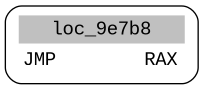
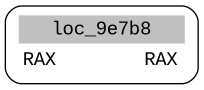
  digraph {
-   n1 [fontname="Courier New" label=<<table border="0" cellborder="0" cellpadding="3"><tr><td align="center" colspan="2" bgcolor="grey">loc_9e7b8</td></tr><tr><td align="left">JMP        RAX</td></tr></table>> shape=Mrecord]
+   n1 [fontname="Courier New" label=<<table border="0" cellborder="0" cellpadding="3"><tr><td align="center" colspan="2" bgcolor="grey">loc_9e7b8</td></tr><tr><td align="left">RAX        RAX</td></tr></table>> shape=Mrecord]
  }
